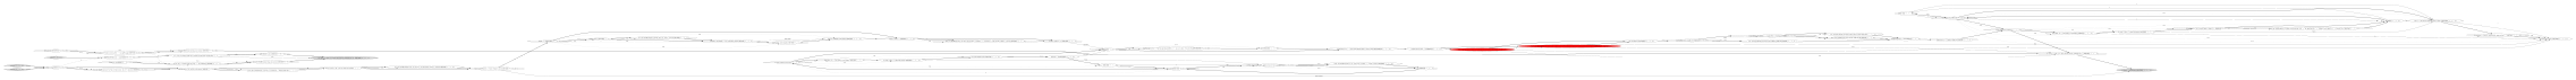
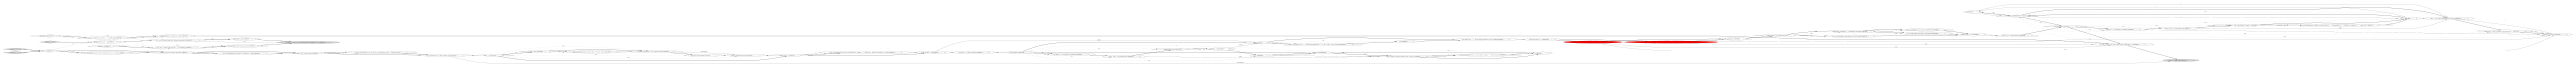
  digraph {
    fontname="Roboto Mono"
    rankdir=LR
    node [fillcolor=white fontname="Roboto Mono" shape=ellipse style=filled]
    edge [fontname="Roboto Mono" style=bold]
    n1 [label="i++@@@71@@@['1', '1', '0']"]
    n2 [label="File f = new File(fs.getDir(project),files(i()@@@72@@@['1', '1', '0']"]
    n3 [label="i < files.length@@@70@@@['1', '1', '0']" shape=diamond]
    n4 [label="String name = files(i(.replace(File.separatorChar,'/')@@@73@@@['1', '1', '0']"]
    n5 [label="tarFile(f,tOut,name,fs)@@@74@@@['1', '1', '0']"]
    n6 [label="e.hasMoreElements()@@@62@@@['1', '1', '0']" shape=diamond]
    n7 [label="{if (tOut != null) {try {tOut.close()}catch (IOException e) }}@@@82@@@['1', '1', '0']"]
    n8 [fillcolor=lightgray label="{filesets = savedFileSets}@@@92@@@['1', '1', '0']"]
    n9 [fillcolor=lightgray label="{if (zOut != null) {try {zOut.close()}catch (IOException e) }}@@@12@@@['0', '0', '1']"]
    n10 [label="tarFile.equals(new File(fs.getDir(project),files(i())@@@37@@@['1', '1', '0']" shape=diamond]
    n11 [label="throw new BuildException(\"A tar file cannot include \" + \"itself\",location)@@@38@@@['1', '1', '0']"]
    n12 [label="++i@@@36@@@['1', '1', '0']"]
    n13 [label="i < files.length@@@35@@@['1', '1', '0']" shape=diamond]
    n14 [label="throw new BuildException(\"basedir does not exist!\",location)@@@16@@@['1', '1', '0']"]
    n15 [label="TarFileSet mainFileSet = new TarFileSet(fileset)@@@18@@@['1', '1', '0']"]
    n16 [label="filesets.addElement(mainFileSet)@@@20@@@['1', '1', '0']"]
    n17 [label="mainFileSet.setDir(baseDir)@@@19@@@['1', '1', '0']"]
    n18 [label="zipFile(source,zOut)@@@6@@@['0', '0', '1']"]
    n19 [label="tarFile == null@@@3@@@['1', '1', '0']" shape=diamond]
    n20 [label="tarFile.exists() && tarFile.isDirectory()@@@6@@@['1', '1', '0']" shape=diamond]
    n21 [label="GZIPOutputStream zOut = null@@@3@@@['0', '0', '1']"]
    n22 [label="throw new BuildException(\"tarfile attribute must be set!\",location)@@@4@@@['1', '1', '0']"]
    n23 [label="tarFile.exists() && !tarFile.canWrite()@@@9@@@['1', '1', '0']" shape=diamond]
    n24 [label="throw new BuildException(\"tarfile is a directory!\",location)@@@7@@@['1', '1', '0']"]
    n25 [label="zOut = new GZIPOutputStream(new FileOutputStream(zipFile))@@@5@@@['0', '0', '1']"]
    n26 [label="log(\"Building tar: \" + tarFile.getAbsolutePath(),Project.MSG_INFO)@@@46@@@['1', '1', '0']"]
    n27 [label="TarOutputStream tOut = null@@@47@@@['1', '1', '0']"]
    n28 [fillcolor=red label="tOut = new TarOutputStream(new FileOutputStream(tarFile))@@@49@@@['1', '0', '0']"]
    n29 [fillcolor=red label="tOut = new TarOutputStream(compression.compress(new BufferedOutputStream(new FileOutputStream(tarFile))))@@@49@@@['0', '1', '0']"]
    n30 [label="filesets.size() == 0@@@22@@@['1', '1', '0']" shape=diamond]
    n31 [label="baseDir != null@@@14@@@['1', '1', '0']" shape=diamond]
    n32 [label="!baseDir.exists()@@@15@@@['1', '1', '0']" shape=diamond]
    n33 [label="throw new BuildException(\"You must supply either a basedir \" + \"attribute or some nested filesets.\",location)@@@23@@@['1', '1', '0']"]
    n34 [label="boolean upToDate = true@@@25@@@['1', '1', '0']"]
    n35 [label="IOException ioe@@@8@@@['0', '0', '1']" shape=diamond]
    n36 [label="throw new BuildException(msg,ioe,location)@@@10@@@['0', '0', '1']"]
    n37 [label="String msg = \"Problem creating gzip \" + ioe.getMessage()@@@9@@@['0', '0', '1']"]
    n38 [label="int i = 0@@@69@@@['1', '1', '0']"]
    n39 [label="files.length > 1 && fs.getFullpath().length() > 0@@@66@@@['1', '1', '0']" shape=diamond]
    n40 [label="TarFileSet fs = (TarFileSet)e.nextElement()@@@64@@@['1', '1', '0']"]
    n41 [label="String(( files = fs.getFiles(project)@@@65@@@['1', '1', '0']"]
    n42 [label="throw new BuildException(\"Can not write to the specified tarfile!\",location)@@@10@@@['1', '1', '0']"]
    n43 [label="Vector savedFileSets = (Vector)filesets.clone()@@@12@@@['1', '1', '0']"]
    n44 [fillcolor=lightgray label="execute['1', '0', '0']" shape=diamond]
    n45 [label="Enumeration e = filesets.elements()@@@61@@@['1', '1', '0']"]
    n46 [label="int i = 0@@@34@@@['1', '1', '0']"]
    n47 [label="e.hasMoreElements()@@@27@@@['1', '1', '0']" shape=diamond]
    n48 [label="tOut.setLongFileMode(TarOutputStream.LONGFILE_TRUNCATE)@@@52@@@['1', '1', '0']"]
    n49 [label="longWarningGiven = false@@@60@@@['1', '1', '0']"]
    n50 [label="log(\"Nothing to do: \" + tarFile.getAbsolutePath() + \" is up to date.\",Project.MSG_INFO)@@@43@@@['1', '1', '0']"]
    n51 [label="return@@@44@@@['1', '1', '0']"]
    n52 [label="throw new BuildException(\"fullpath attribute may only \" + \"be specified for \" + \"filesets that specify a \" + \"single file.\")@@@67@@@['1', '1', '0']"]
    n53 [label="upToDate@@@42@@@['1', '1', '0']" shape=diamond]
+   n54 [label="Enumeration e = filesets.elements()@@@26@@@['1', '1', '0']"]
    n55 [label="longFileMode.isFailMode() || longFileMode.isOmitMode()@@@54@@@['1', '1', '0']" shape=diamond]
    n56 [label="tOut.setLongFileMode(TarOutputStream.LONGFILE_GNU)@@@58@@@['1', '1', '0']"]
    n57 [label="tOut.setLongFileMode(TarOutputStream.LONGFILE_ERROR)@@@55@@@['1', '1', '0']"]
    n58 [fillcolor=lightgray label="execute['0', '1', '0']" shape=diamond]
    n59 [label="throw new BuildException(msg,ioe,location)@@@80@@@['1', '1', '0']"]
    n60 [label="!archiveIsUpToDate(files)@@@31@@@['1', '1', '0']" shape=diamond]
    n61 [label="String(( files = fs.getFiles(project)@@@30@@@['1', '1', '0']"]
    n62 [label="TarFileSet fs = (TarFileSet)e.nextElement()@@@29@@@['1', '1', '0']"]
    n63 [label="String msg = \"Problem creating TAR: \" + ioe.getMessage()@@@79@@@['1', '1', '0']"]
    n64 [label="tOut.setDebug(true)@@@50@@@['1', '1', '0']"]
    n65 [label="longFileMode.isTruncateMode()@@@51@@@['1', '1', '0']" shape=diamond]
    n66 [label="upToDate = false@@@32@@@['1', '1', '0']"]
    n67 [fillcolor=lightgray label="pack['0', '0', '1']" shape=diamond]
    n68 [label="IOException ioe@@@78@@@['1', '1', '0']" shape=diamond]
    n1 -> n2 [label=i style=solid]
    n1 -> n3
    n1 -> n3 [label=i style=solid]
    n2 -> n4
    n2 -> n5 [label=f style=solid]
    n3 -> n1 [label=true style=dotted]
    n3 -> n2
    n3 -> n2 [label=true style=dotted]
    n3 -> n4 [label=true style=dotted]
    n3 -> n5 [label=true style=dotted]
    n3 -> n6
    n4 -> n5 [label=name style=solid]
    n4 -> n5
    n6 -> n3 [label=true style=dotted]
    n6 -> n7
    n6 -> n38 [label=true style=dotted]
    n6 -> n39 [label=true style=dotted]
    n6 -> n40 [label=true style=dotted]
    n6 -> n40
    n6 -> n41 [label=true style=dotted]
    n7 -> n8
    n10 -> n11
    n10 -> n11 [label=true style=dotted]
    n10 -> n12
    n11 -> n12
    n12 -> n13
    n13 -> n10 [label=true style=dotted]
    n13 -> n10
    n13 -> n12 [label=true style=dotted]
    n13 -> n47
    n14 -> n15
    n15 -> n16 [label=mainFileSet style=solid]
    n15 -> n17
    n16 -> n30
    n17 -> n16
    n18 -> n9
    n19 -> n20
    n19 -> n21 [label=0 style=dashed]
    n19 -> n22 [label=true style=dotted]
    n19 -> n22
    n20 -> n23
    n20 -> n24
    n20 -> n24 [label=true style=dotted]
    n21 -> n25
    n22 -> n20
    n23 -> n42
    n23 -> n42 [label=true style=dotted]
    n23 -> n43
    n24 -> n23
    n25 -> n9 [label=zOut style=solid]
    n25 -> n18
    n25 -> n18 [label=zOut style=solid]
    n26 -> n27
    n27 -> n28
    n27 -> n29
    n28 -> n5 [label=tOut style=solid]
    n28 -> n7 [label=tOut style=solid]
    n28 -> n29 [label=0 style=dashed]
    n28 -> n64
    n29 -> n5 [label=tOut style=solid]
    n29 -> n7 [label=tOut style=solid]
    n29 -> n64
    n30 -> n33 [label=true style=dotted]
    n30 -> n33
    n30 -> n34
    n31 -> n15 [label=true style=dotted]
    n31 -> n16 [label=true style=dotted]
    n31 -> n17 [label=true style=dotted]
    n31 -> n30
    n31 -> n32
    n31 -> n32 [label=true style=dotted]
    n32 -> n14 [label=true style=dotted]
    n32 -> n14
    n32 -> n15
    n33 -> n34
    n34 -> n53 [label=upToDate style=solid]
+   n34 -> n54
    n35 -> n36 [label=true style=dotted]
    n35 -> n37
    n35 -> n37 [label=true style=dotted]
    n36 -> n9
    n37 -> n36 [label=msg style=solid]
    n37 -> n36
    n38 -> n1 [label=i style=solid]
    n38 -> n2 [label=i style=solid]
    n38 -> n3
    n38 -> n3 [label=i style=solid]
    n39 -> n38
    n39 -> n52 [label=true style=dotted]
    n39 -> n52
    n40 -> n5 [label=fs style=solid]
    n40 -> n41
    n41 -> n2 [label=files style=solid]
    n41 -> n39
    n42 -> n43
    n43 -> n8 [label=savedFileSets style=solid]
    n43 -> n31
    n44 -> n19
    n45 -> n6
    n46 -> n10 [label=i style=solid]
    n46 -> n13 [label=i style=solid]
    n46 -> n13
    n47 -> n13 [label=fs style=dotted]
    n47 -> n46 [label=true style=dotted]
    n47 -> n53
    n47 -> n60 [label=true style=dotted]
    n47 -> n61 [label=true style=dotted]
    n47 -> n62
    n47 -> n62 [label=true style=dotted]
    n48 -> n49
    n49 -> n45
    n50 -> n51
    n51 -> n26
    n52 -> n38
    n53 -> n26
    n53 -> n50 [label=true style=dotted]
    n53 -> n50
    n53 -> n51 [label=true style=dotted]
+   n54 -> n47
    n55 -> n56
    n55 -> n56 [label=false style=dotted]
    n55 -> n57 [label=true style=dotted]
    n55 -> n57
    n56 -> n49
    n57 -> n49
    n58 -> n19
    n59 -> n7
    n60 -> n66
    n60 -> n66 [label=true style=dotted]
    n61 -> n10 [label=files style=solid]
    n61 -> n60
    n62 -> n61
    n63 -> n37 [label=0 style=dashed]
    n63 -> n59 [label=msg style=solid]
    n63 -> n59
    n64 -> n65
    n65 -> n48 [label=true style=dotted]
    n65 -> n48
    n65 -> n55
    n65 -> n55 [label=false style=dotted]
    n66 -> n46
    n66 -> n53 [label=upToDate style=solid]
    n67 -> n21
    n68 -> n59 [label=true style=dotted]
    n68 -> n63 [label=true style=dotted]
    n68 -> n63
  }
